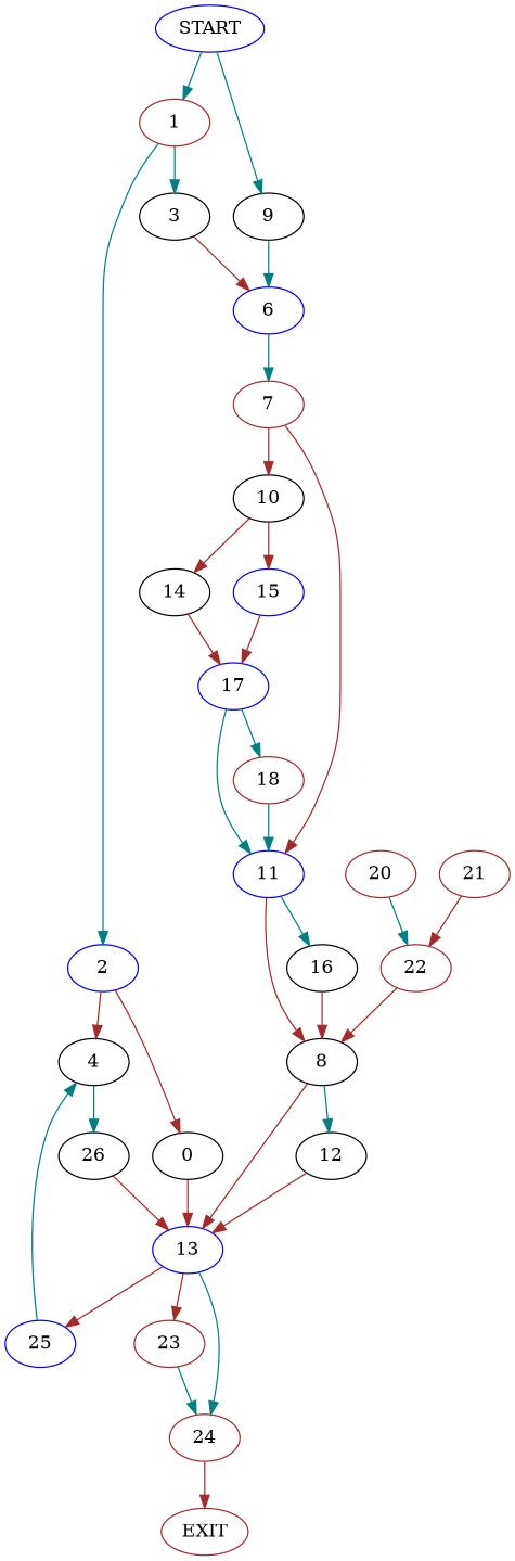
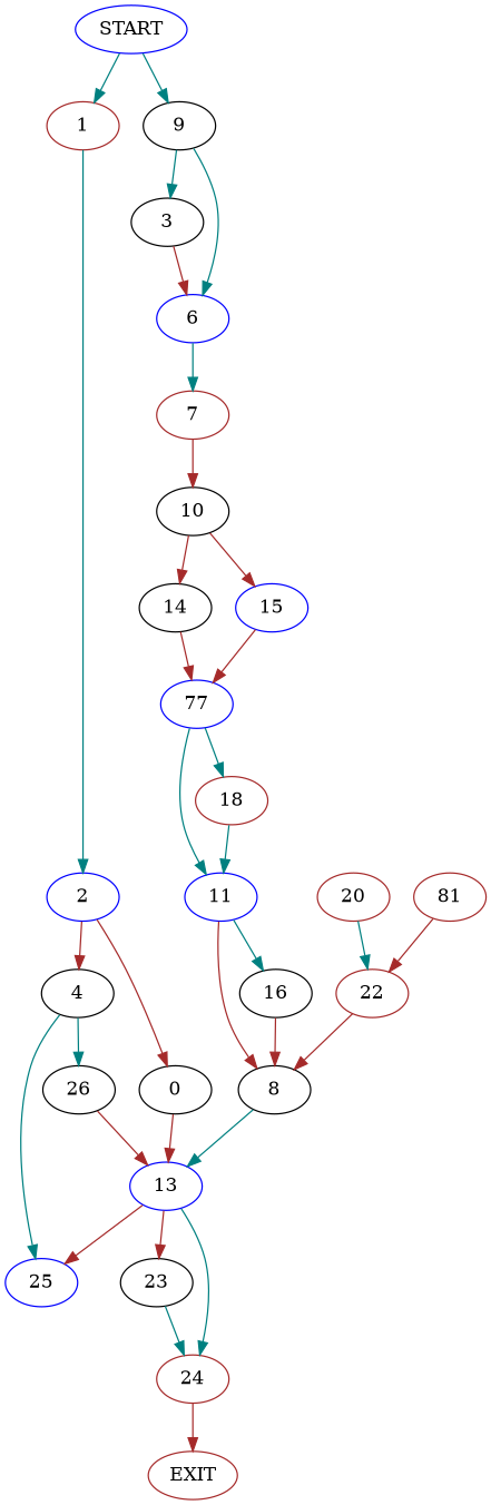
  digraph {
    node [color=black]
    edge [color=brown]
    n1 [color=blue label=START]
    1 [color=brown]
    9
    2 [color=blue]
    3
    6 [color=blue]
    n7 [color=brown label=EXIT]
    4
    n9 [label=0]
    25 [color=blue]
    26
    13 [color=blue]
    7 [color=brown]
-   23 [color=brown]
+   23
    24 [color=brown]
    10
    11 [color=blue]
    8
-   12
    14
    15 [color=blue]
    16
-   17 [color=blue]
+   17 [color=blue label=77]
    18 [color=brown]
    20 [color=brown]
    22 [color=brown]
-   21 [color=brown]
+   21 [color=brown label=81]
    n1 -> 1 [color=teal]
    n1 -> 9 [color=teal]
    1 -> 2 [color=teal]
-   1 -> 3 [color=teal]
+   9 -> 3 [color=teal]
    9 -> 6 [color=teal]
    2 -> 4
    2 -> n9
    3 -> 6
    6 -> 7 [color=teal]
-   25 -> 4 [color=teal]
+   4 -> 25 [color=teal]
    4 -> 26 [color=teal]
    n9 -> 13
    26 -> 13
    13 -> 25
    13 -> 23
    13 -> 24 [color=teal]
    7 -> 10
-   7 -> 11
    23 -> 24 [color=teal]
    24 -> n7
    10 -> 14
    10 -> 15
    11 -> 8
    11 -> 16 [color=teal]
-   8 -> 13
-   8 -> 12 [color=teal]
-   12 -> 13
+   8 -> 13 [color=teal]
    14 -> 17
    15 -> 17
    16 -> 8
    17 -> 11 [color=teal]
    17 -> 18 [color=teal]
    18 -> 11 [color=teal]
    20 -> 22 [color=teal]
    22 -> 8
    21 -> 22
  }
